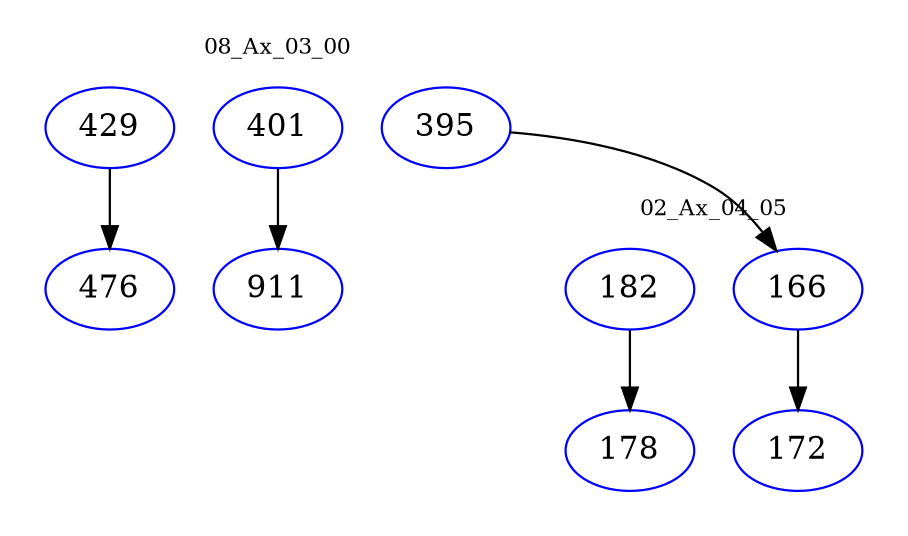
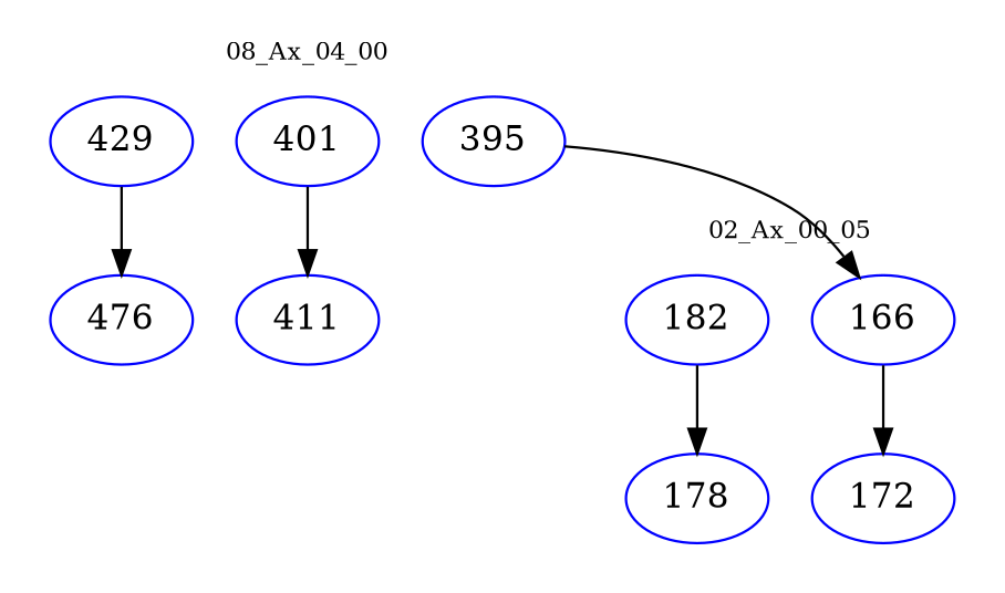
  digraph {
    node [color=blue]
    edge [color=black]
    n1 [label=395]
    n2 [label=401]
-   n3 [label=911]
+   n3 [label=411]
    n4 [label=429]
    n5 [label=476]
    n6 [label=166]
    n7 [label=172]
    n8 [label=182]
    n9 [label=178]
    subgraph cluster_1 {
      color=white
      fontsize=10
-     label="08_Ax_03_00"
+     label="08_Ax_04_00"
      n1
      n2
      n3
      n4
      n5
    }
    subgraph cluster_2 {
      color=white
      fontsize=10
-     label="02_Ax_04_05"
+     label="02_Ax_00_05"
      n6
      n7
      n8
      n9
    }
    n1 -> n6
    n2 -> n3
    n4 -> n5
    n6 -> n7
    n8 -> n9
  }
